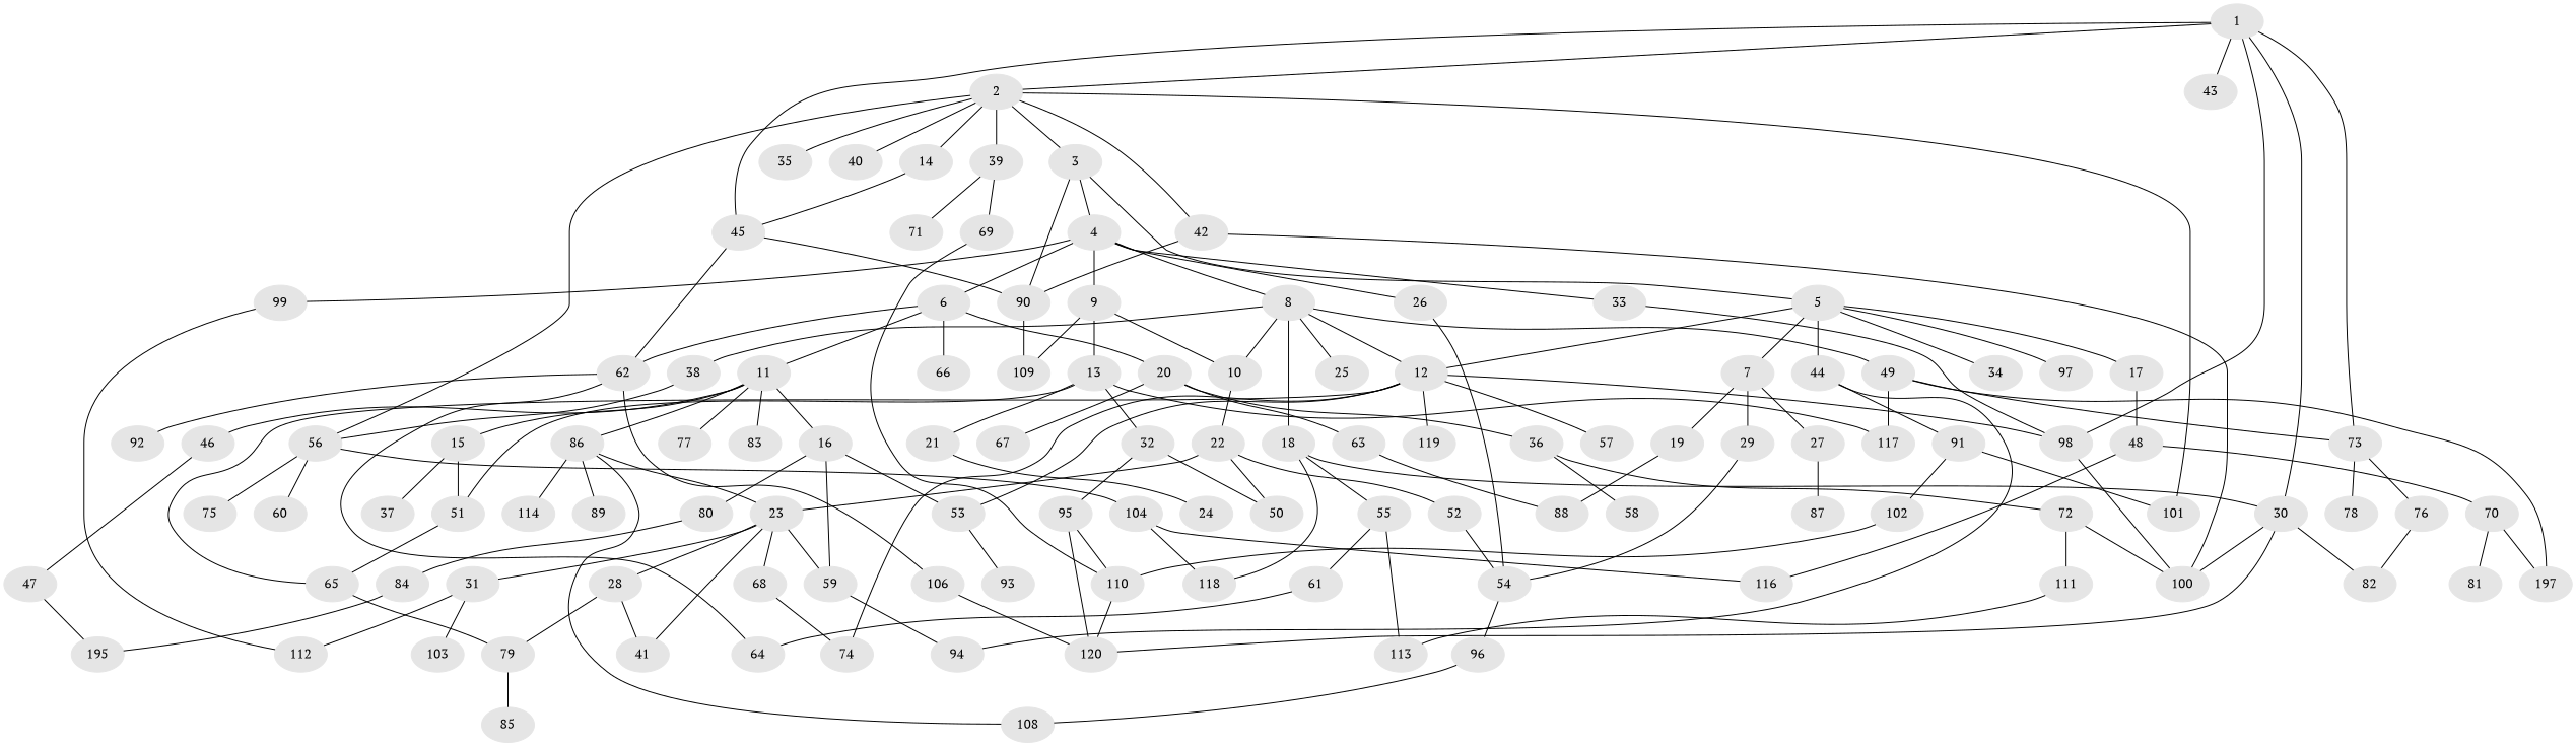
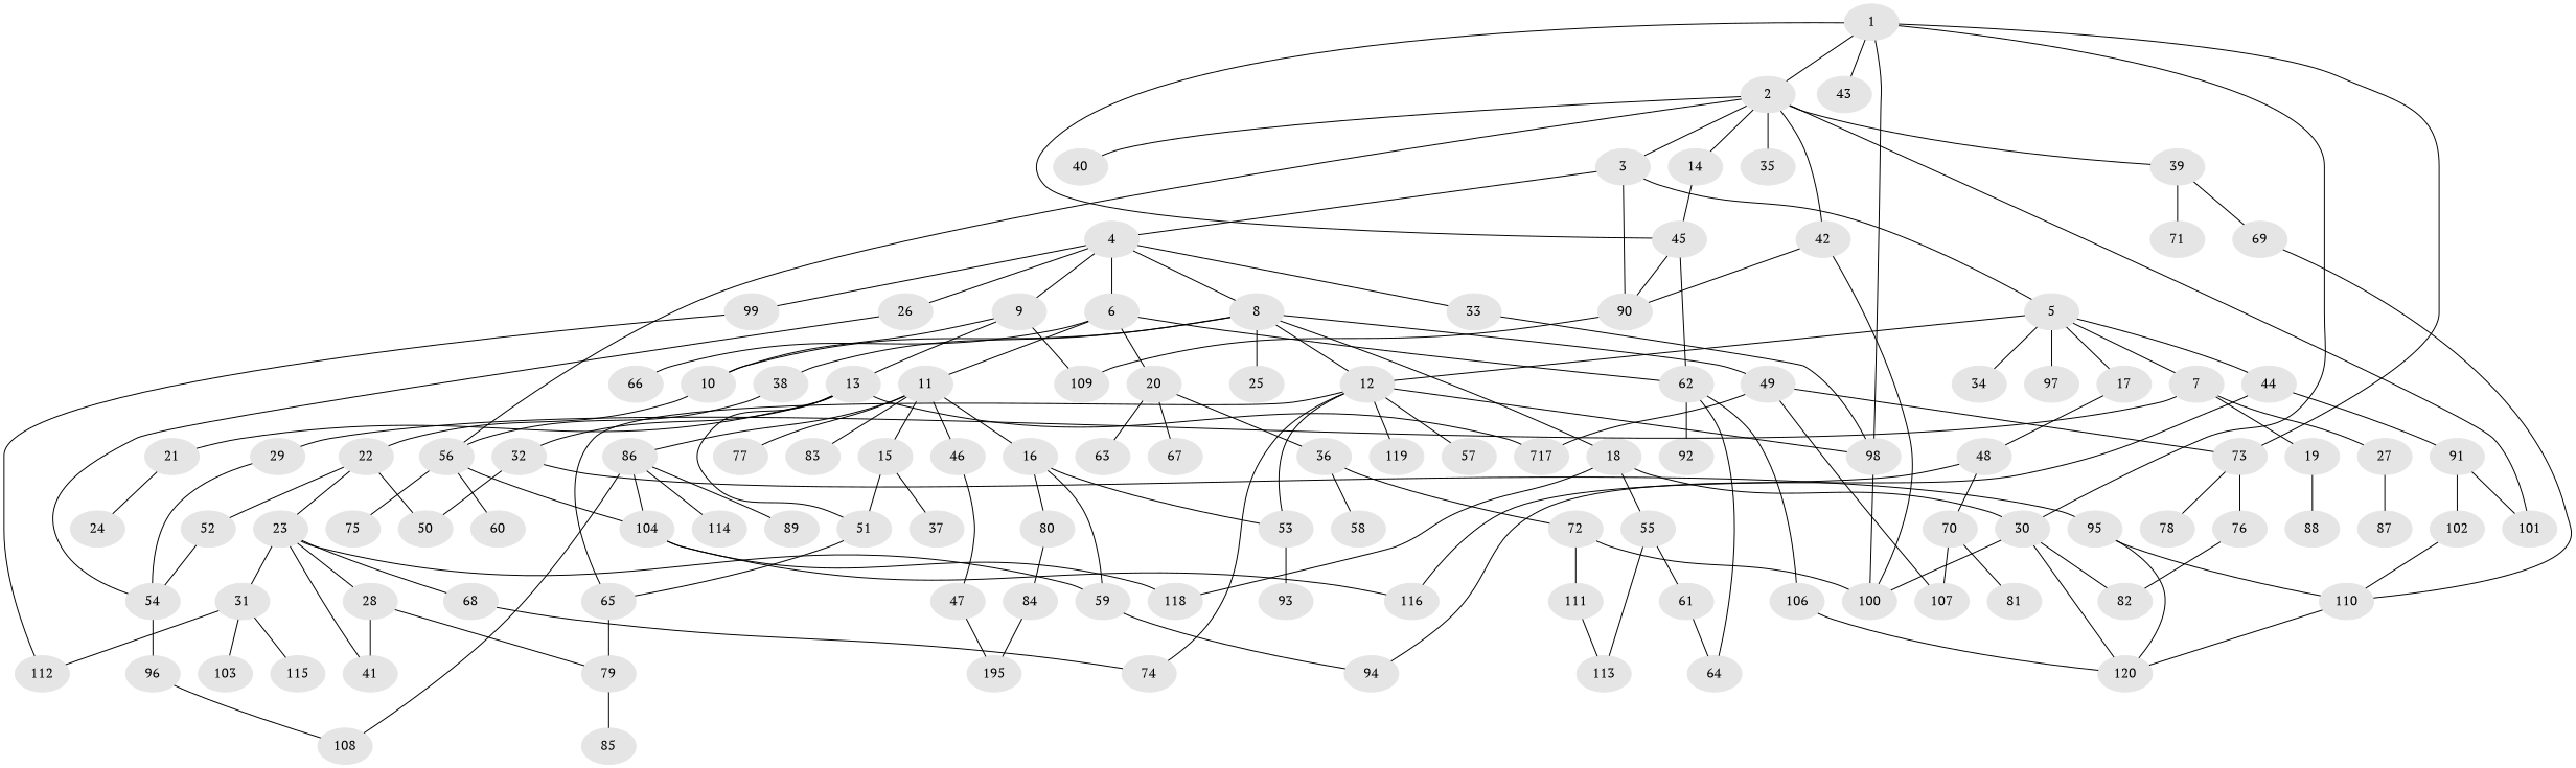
  graph {
    fontname="PT Serif"
    node [color=gray90 fontname="PT Serif" style=filled]
    edge [fontname="PT Serif"]
    1
    2
    30
    43
    45
    73
    98
    3
    14
    35
    39
    40
    42
    56
    101
    82
    100
    120
    90
    62
    76
    78
    4
    5
    69
    71
    60
    75
    104
    6
    8
    9
    26
    33
    99
    7
    12
    17
    34
    44
    97
    109
    11
    20
    66
    10
    18
    25
    38
    49
    13
    54
    112
    19
    27
    29
    53
    57
    65
    74
    119
    48
    91
    94
    15
    16
    46
    77
    83
    86
    36
    63
    67
    64
    92
    106
    88
    87
    22
    55
    118
-   117
-   107 [label=197]
+   117 [label=717]
+   107
    21
    32
    51
    23
    50
    52
    37
    59
    80
    47
    89
    108
    114
    93
    79
    24
    95
    84
    70
    116
    61
    113
    58
    72
    28
    31
    41
    68
    103
+   115
    96
    85
    110
    111
    102
    n119 [label=195]
    81
    1 -- 2
    1 -- 30
    1 -- 43
    1 -- 45
    1 -- 73
    1 -- 98
    2 -- 3
    2 -- 14
    2 -- 35
    2 -- 39
    2 -- 40
    2 -- 42
    2 -- 56
    2 -- 101
    30 -- 82
    30 -- 100
    30 -- 120
    45 -- 90
    45 -- 62
    73 -- 76
    73 -- 78
    98 -- 100
    3 -- 90
    3 -- 4
    3 -- 5
    14 -- 45
    39 -- 69
    39 -- 71
    42 -- 100
    42 -- 90
    56 -- 60
    56 -- 75
    56 -- 104
    90 -- 109
    62 -- 64
    62 -- 92
    62 -- 106
    76 -- 82
    4 -- 6
    4 -- 8
    4 -- 9
    4 -- 26
    4 -- 33
    4 -- 99
    5 -- 7
    5 -- 12
    5 -- 17
    5 -- 34
    5 -- 44
    5 -- 97
    69 -- 110
    104 -- 118
    104 -- 116
    6 -- 62
    6 -- 11
    6 -- 20
    6 -- 66
    8 -- 12
    8 -- 10
    8 -- 18
    8 -- 25
    8 -- 38
    8 -- 49
    9 -- 109
    9 -- 10
    9 -- 13
    26 -- 54
    33 -- 98
    99 -- 112
    7 -- 19
    7 -- 27
    7 -- 29
    12 -- 98
    12 -- 53
    12 -- 57
    12 -- 65
    12 -- 74
    12 -- 119
    17 -- 48
    44 -- 91
    44 -- 94
    11 -- 15
    11 -- 16
    11 -- 46
    11 -- 77
    11 -- 83
    11 -- 86
    20 -- 36
    20 -- 63
    20 -- 67
    10 -- 22
    18 -- 30
    18 -- 55
    18 -- 118
    38 -- 56
    49 -- 73
    49 -- 117
    49 -- 107
    13 -- 117
    13 -- 21
    13 -- 32
    13 -- 51
    54 -- 96
    19 -- 88
    27 -- 87
    29 -- 54
    53 -- 93
    65 -- 79
    48 -- 70
    48 -- 116
    91 -- 101
    91 -- 102
    15 -- 51
    15 -- 37
    16 -- 53
    16 -- 59
    16 -- 80
    46 -- 47
-   86 -- 23
+   86 -- 104
    86 -- 89
    86 -- 108
    86 -- 114
    36 -- 58
    36 -- 72
-   63 -- 88
    106 -- 120
    22 -- 23
    22 -- 50
    22 -- 52
    55 -- 61
    55 -- 113
    21 -- 24
    32 -- 50
    32 -- 95
    51 -- 65
    23 -- 59
    23 -- 28
    23 -- 31
    23 -- 41
    23 -- 68
    52 -- 54
    59 -- 94
    80 -- 84
    47 -- n119
    79 -- 85
    95 -- 120
    95 -- 110
    84 -- n119
    70 -- 107
    70 -- 81
    61 -- 64
    72 -- 100
    72 -- 111
    28 -- 79
    28 -- 41
    31 -- 112
    31 -- 103
+   31 -- 115
    68 -- 74
    96 -- 108
    110 -- 120
    111 -- 113
    102 -- 110
  }
